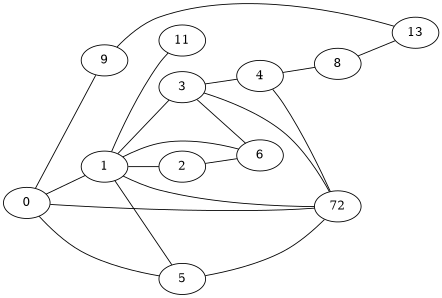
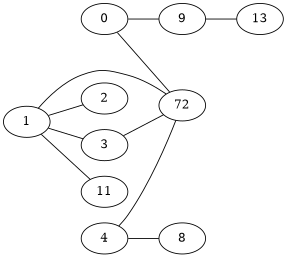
  digraph {
    rankdir=LR
    edge [arrowhead=both]
    0
    1
-   5
    9
    n5 [label=72]
    2
    3
-   6
    11
    13
    4
    8
-   0 -> 1
-   0 -> 5
    0 -> 9
    0 -> n5
-   1 -> 5
    1 -> n5
    1 -> 2
    1 -> 3
-   1 -> 6
    1 -> 11
-   5 -> n5
    9 -> 13
-   2 -> 6
    3 -> n5
-   3 -> 6
-   3 -> 4
    4 -> n5
    4 -> 8
-   8 -> 13
  }
